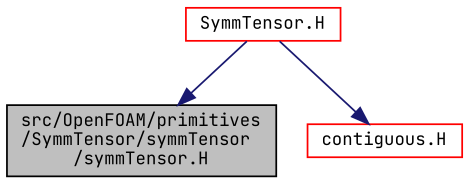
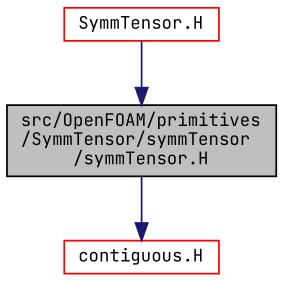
  digraph {
    fontname="JetBrains Mono"
    node [color=red fontname="JetBrains Mono" fontsize=10 shape=record]
    edge [color=midnightblue fontname="JetBrains Mono" fontsize=10 labelfontname=FreeSans labelfontsize=10 style=solid]
    n1 [color=black fillcolor=grey75 fontcolor=black height=0.2 label="src/OpenFOAM/primitives\l/SymmTensor/symmTensor\l/symmTensor.H" style=filled width=0.4]
    n2 [height=0.2 label="contiguous.H" width=0.4]
    n3 [height=0.2 label="SymmTensor.H" width=0.4]
-   n3 -> n2
+   n1 -> n2
    n3 -> n1
  }
